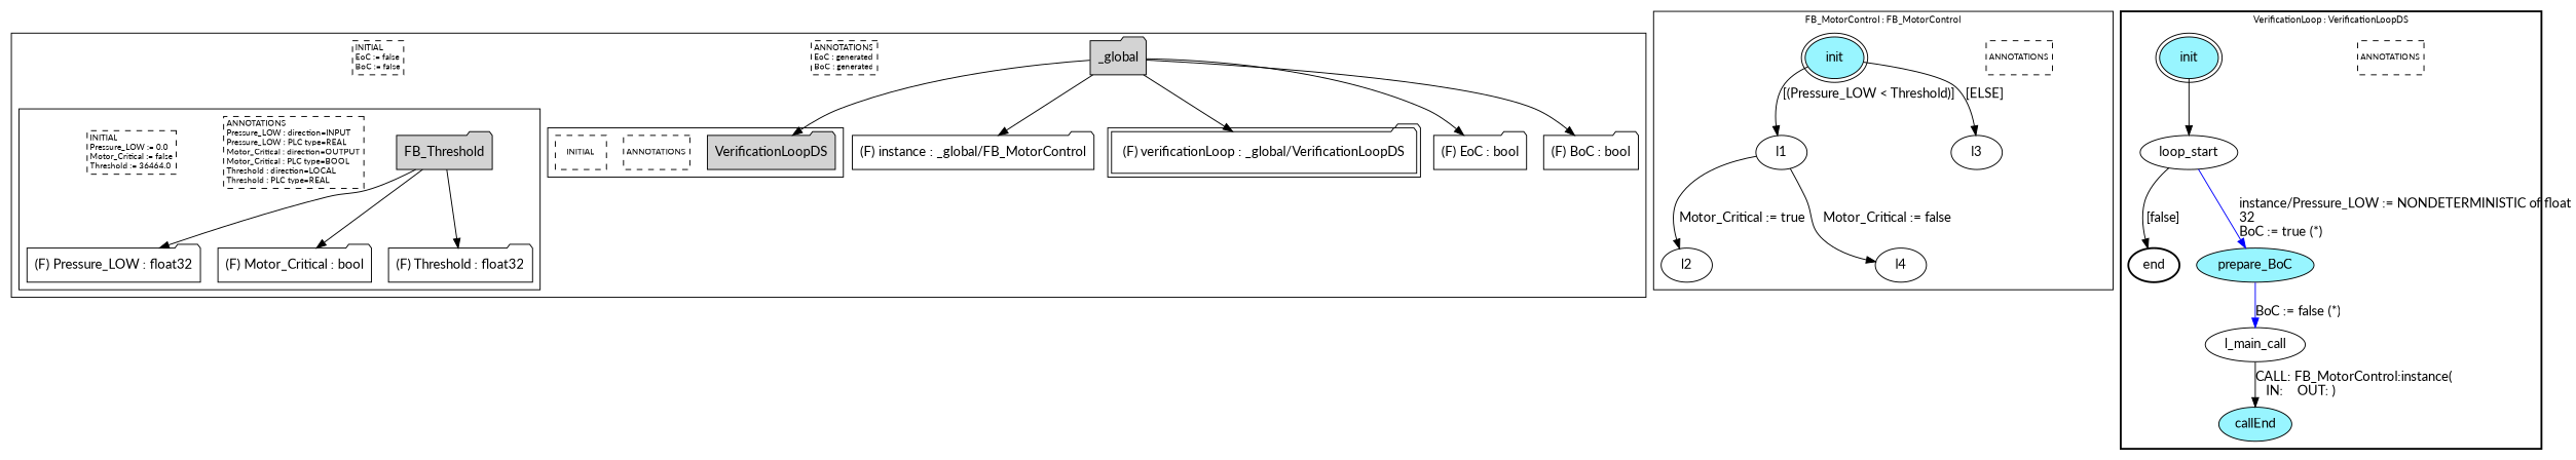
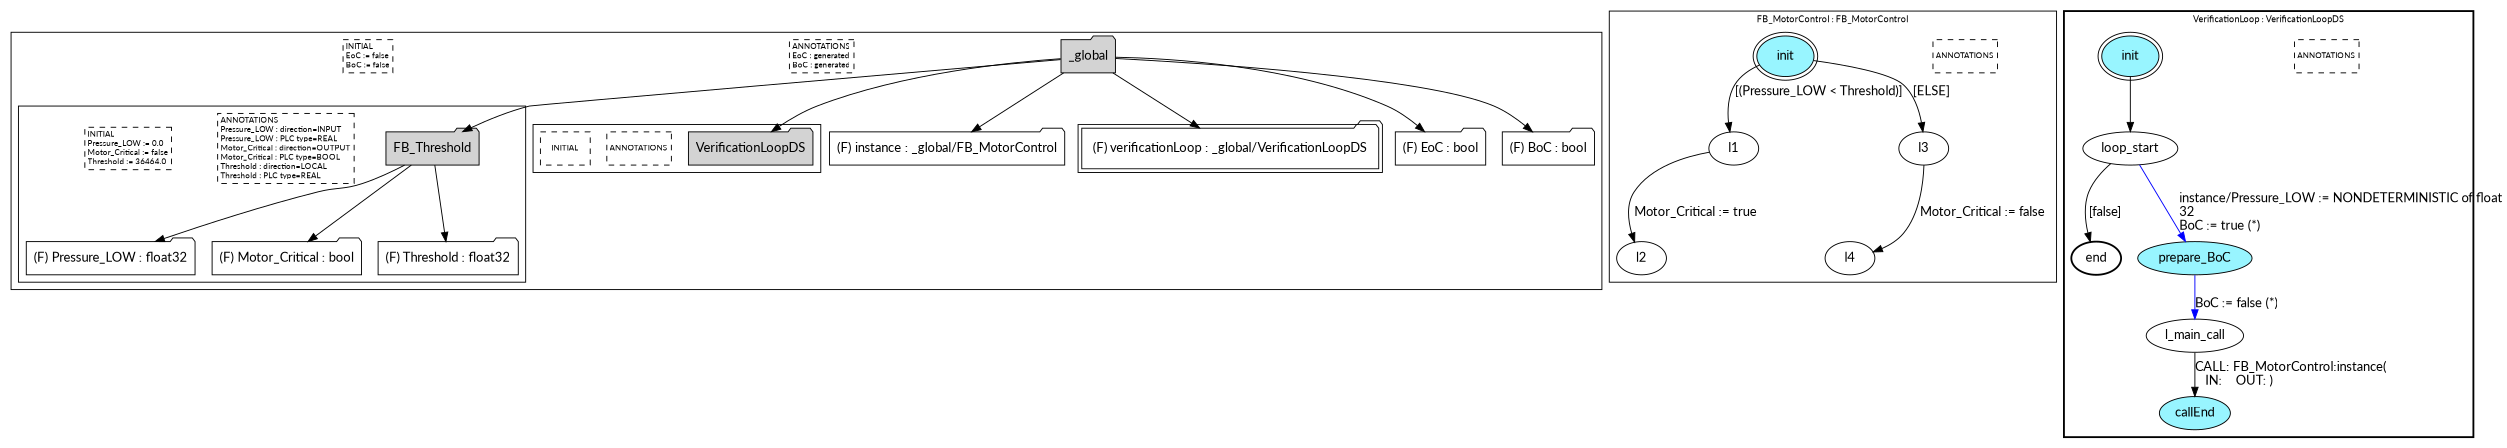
  digraph {
    fontname=Lato
    node [fontname=Lato shape=ellipse style=filled fillcolor=white]
    edge [fontname=Lato]
    n1 [label=FB_Threshold shape=folder fillcolor=""]
    n2 [label="(F) Pressure_LOW : float32" shape=folder]
    n3 [label="(F) Motor_Critical : bool" shape=folder]
    n4 [label="(F) Threshold : float32" shape=folder]
    n5 [fontsize=9 label="ANNOTATIONS\lPressure_LOW : direction=INPUT\lPressure_LOW : PLC type=REAL\lMotor_Critical : direction=OUTPUT\lMotor_Critical : PLC type=BOOL\lThreshold : direction=LOCAL\lThreshold : PLC type=REAL\l" margin="0.04,0.04" shape=rectangle style=dashed]
    n6 [fillcolor=lightyellow fontsize=9 label="INITIAL\lPressure_LOW := 0.0\lMotor_Critical := false\lThreshold := 36464.0\l" margin="0.04,0.04" shape=rectangle style=dashed]
    n7 [label=VerificationLoopDS shape=folder fillcolor=""]
    n8 [fontsize=9 label=ANNOTATIONS margin="0.04,0.04" shape=rectangle style=dashed]
    n9 [fillcolor=lightyellow fontsize=9 label=INITIAL margin="0.04,0.04" shape=rectangle style=dashed]
    n10 [label=_global shape=folder fillcolor=""]
    n11 [label="(F) instance : _global/FB_MotorControl" shape=folder]
    n12 [label="(F) verificationLoop : _global/VerificationLoopDS" peripheries=2 shape=folder]
    n13 [label="(F) EoC : bool" shape=folder]
    n14 [label="(F) BoC : bool" shape=folder]
    n15 [fontsize=9 label="ANNOTATIONS\lEoC : generated\lBoC : generated\l" margin="0.04,0.04" shape=rectangle style=dashed]
    n16 [fillcolor=lightyellow fontsize=9 label="INITIAL\lEoC := false\lBoC := false\l" margin="0.04,0.04" shape=rectangle style=dashed]
    n17 [fontsize=9 label=ANNOTATIONS margin="0.04,0.04" shape=rectangle style=dashed]
    n18 [color=black fillcolor=cadetblue1 label=init peripheries=2]
    n19 [color=black label=l1]
    n20 [color=black label=l3]
    n21 [color=black label=l2]
    n22 [color=black label=l4]
    n23 [fontsize=9 label=ANNOTATIONS margin="0.04,0.04" shape=rectangle style=dashed]
    n24 [color=black fillcolor=cadetblue1 label=init peripheries=2]
    n25 [color=black label=loop_start]
    n26 [color=black fillcolor=cadetblue1 label=end style=bold]
    n27 [color=black fillcolor=cadetblue1 label=prepare_BoC]
    n28 [color=black label=l_main_call]
    n29 [color=black fillcolor=cadetblue1 label=callEnd]
    subgraph cluster_1 {
      n10
      n11
      n12
      n13
      n14
      n15
      n16
      subgraph cluster_2 {
        n1
        n2
        n3
        n4
        n5
        n6
      }
      subgraph cluster_3 {
        n7
        n8
        n9
      }
    }
    subgraph cluster_4 {
      color=black
      fontsize=10
      label="FB_MotorControl : FB_MotorControl"
      ranksep=0.4
      n17
      n18
      n19
      n20
      n21
      n22
    }
    subgraph cluster_5 {
      color=black
      fontsize=10
      label="VerificationLoop : VerificationLoopDS"
      ranksep=0.4
      style=bold
      n23
      n24
      n25
      n26
      n27
      n28
      n29
    }
    n1 -> n2
    n1 -> n3
    n1 -> n4
+   n10 -> n1
    n10 -> n7
    n10 -> n11
    n10 -> n12
    n10 -> n13
    n10 -> n14
    n18 -> n19 [color=black label="[(Pressure_LOW < Threshold)]"]
    n18 -> n20 [color=black label="[ELSE]"]
    n19 -> n21 [color=black label="Motor_Critical := true"]
-   n19 -> n22 [color=black label="Motor_Critical := false"]
+   n20 -> n22 [color=black label="Motor_Critical := false"]
    n24 -> n25 [color=black]
    n25 -> n26 [color=black label="[false]"]
    n25 -> n27 [color=blue label="instance/Pressure_LOW := NONDETERMINISTIC of float\l32\lBoC := true (*)\l"]
    n27 -> n28 [color=blue label="BoC := false (*)"]
    n28 -> n29 [color=black label="CALL: FB_MotorControl:instance(\l   IN:    OUT: )\l"]
  }
